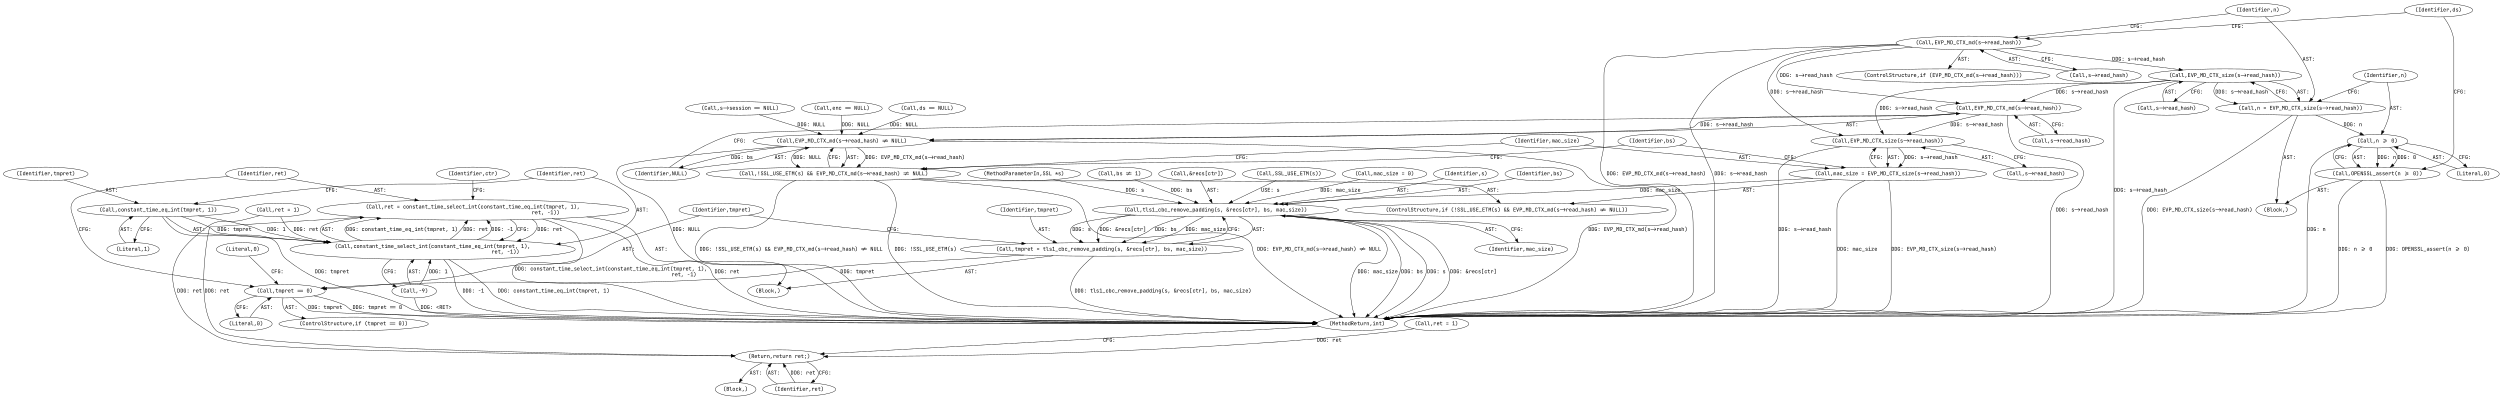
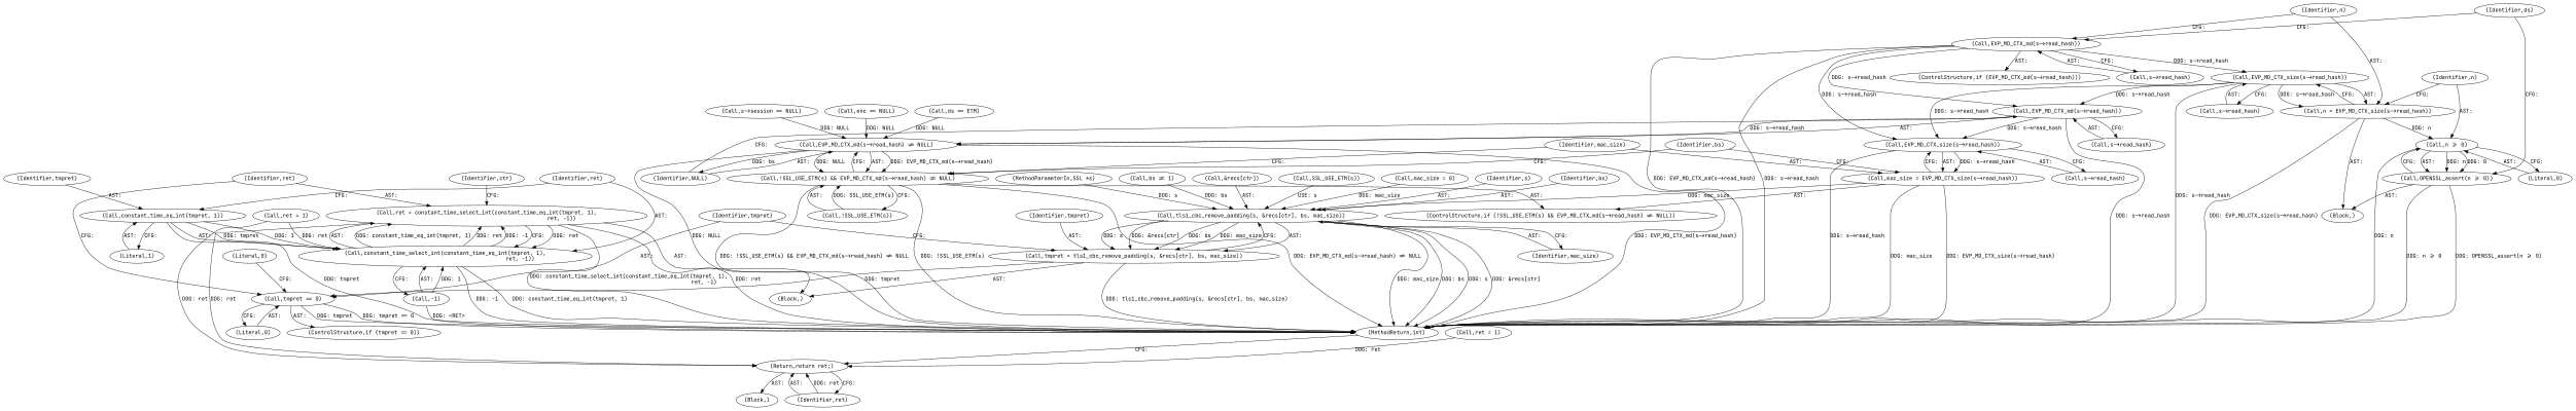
  digraph {
    fontname="JetBrains Mono"
    node [fontname="JetBrains Mono"]
    edge [fontname="JetBrains Mono"]
    n1 [label="(Call,EVP_MD_CTX_md(s->read_hash))"]
    n2 [label="(Call,EVP_MD_CTX_size(s->read_hash))"]
    n3 [label="(Call,EVP_MD_CTX_md(s->read_hash))"]
    n4 [label="(Call,EVP_MD_CTX_size(s->read_hash))"]
    n5 [label="(MethodReturn,int)"]
    n6 [label="(ControlStructure,if (EVP_MD_CTX_md(s->read_hash)))"]
    n7 [label="(Call,s->read_hash)"]
    n8 [label="(Call,n = EVP_MD_CTX_size(s->read_hash))"]
    n9 [label="(Call,s->read_hash)"]
    n10 [label="(Call,EVP_MD_CTX_md(s->read_hash) != NULL)"]
    n11 [label="(Call,s->read_hash)"]
    n12 [label="(Call,mac_size = EVP_MD_CTX_size(s->read_hash))"]
    n13 [label="(Call,s->read_hash)"]
    n14 [label="(Return,return ret;)"]
    n15 [label="(Call,n >= 0)"]
    n16 [label="(Block,)"]
    n17 [label="(Call,OPENSSL_assert(n >= 0))"]
    n18 [label="(Literal,0)"]
    n19 [label="(Call,!SSL_USE_ETM(s) && EVP_MD_CTX_md(s->read_hash) != NULL)"]
    n20 [label="(Identifier,NULL)"]
+   n21 [label="(Call,!SSL_USE_ETM(s))"]
    n22 [label="(ControlStructure,if (!SSL_USE_ETM(s) && EVP_MD_CTX_md(s->read_hash) != NULL))"]
    n23 [label="(Call,tls1_cbc_remove_padding(s, &recs[ctr], bs, mac_size))"]
    n24 [label="(Call,tmpret = tls1_cbc_remove_padding(s, &recs[ctr], bs, mac_size))"]
    n25 [label="(Identifier,mac_size)"]
    n26 [label="(Call,tmpret == 0)"]
    n27 [label="(Block,)"]
    n28 [label="(ControlStructure,if (tmpret == 0))"]
    n29 [label="(Literal,0)"]
    n30 [label="(Call,constant_time_eq_int(tmpret, 1))"]
    n31 [label="(Call,constant_time_select_int(constant_time_eq_int(tmpret, 1),\n                                               ret, -1))"]
    n32 [label="(Literal,1)"]
    n33 [label="(Call,ret = constant_time_select_int(constant_time_eq_int(tmpret, 1),\n                                               ret, -1))"]
-   n34 [label="(Call,-9)"]
+   n34 [label="(Call,-1)"]
    n35 [label="(Block,)"]
    n36 [label="(Identifier,ret)"]
    n37 [label="(Identifier,s)"]
    n38 [label="(Identifier,bs)"]
    n39 [label="(Identifier,n)"]
    n40 [label="(Identifier,n)"]
    n41 [label="(MethodParameterIn,SSL *s)"]
    n42 [label="(Identifier,tmpret)"]
    n43 [label="(Identifier,ret)"]
    n44 [label="(Identifier,ds)"]
    n45 [label="(Call,ret = 1)"]
    n46 [label="(Identifier,mac_size)"]
    n47 [label="(Call,s->session == NULL)"]
    n48 [label="(Identifier,tmpret)"]
    n49 [label="(Identifier,bs)"]
    n50 [label="(Call,enc == NULL)"]
    n51 [label="(Identifier,ctr)"]
    n52 [label="(Call,bs != 1)"]
-   n53 [label="(Call,ds == NULL)"]
+   n53 [label="(Call,ds == ETM)"]
    n54 [label="(Literal,0)"]
    n55 [label="(Call,&recs[ctr])"]
    n56 [label="(Call,SSL_USE_ETM(s))"]
    n57 [label="(Call,mac_size = 0)"]
    n58 [label="(Identifier,tmpret)"]
    n59 [label="(Identifier,ret)"]
    n60 [label="(Call,ret = 1)"]
    n1 -> n2 [label="DDG: s->read_hash"]
    n1 -> n3 [label="DDG: s->read_hash"]
    n1 -> n4 [label="DDG: s->read_hash"]
    n1 -> n5 [label="DDG: EVP_MD_CTX_md(s->read_hash)"]
    n1 -> n5 [label="DDG: s->read_hash"]
    n1 -> n6 [label="AST: "]
    n1 -> n7 [label="CFG: "]
    n2 -> n3 [label="DDG: s->read_hash"]
    n2 -> n4 [label="DDG: s->read_hash"]
    n2 -> n5 [label="DDG: s->read_hash"]
    n2 -> n8 [label="AST: "]
    n2 -> n8 [label="DDG: s->read_hash"]
    n2 -> n9 [label="CFG: "]
    n3 -> n4 [label="DDG: s->read_hash"]
    n3 -> n5 [label="DDG: s->read_hash"]
    n3 -> n10 [label="AST: "]
    n3 -> n10 [label="DDG: s->read_hash"]
    n3 -> n11 [label="CFG: "]
    n4 -> n5 [label="DDG: s->read_hash"]
    n4 -> n12 [label="AST: "]
    n4 -> n12 [label="DDG: s->read_hash"]
    n4 -> n13 [label="CFG: "]
    n5 -> n14 [label="CFG: "]
    n7 -> n1 [label="AST: "]
    n8 -> n2 [label="CFG: "]
    n8 -> n5 [label="DDG: EVP_MD_CTX_size(s->read_hash)"]
    n8 -> n15 [label="DDG: n"]
    n8 -> n16 [label="AST: "]
    n9 -> n2 [label="AST: "]
    n10 -> n5 [label="DDG: NULL"]
    n10 -> n5 [label="DDG: EVP_MD_CTX_md(s->read_hash)"]
    n10 -> n19 [label="AST: "]
    n10 -> n19 [label="DDG: EVP_MD_CTX_md(s->read_hash)"]
    n10 -> n19 [label="DDG: NULL"]
    n10 -> n20 [label="DDG: bs"]
    n11 -> n3 [label="AST: "]
    n12 -> n4 [label="CFG: "]
    n12 -> n5 [label="DDG: mac_size"]
    n12 -> n5 [label="DDG: EVP_MD_CTX_size(s->read_hash)"]
    n12 -> n22 [label="AST: "]
    n12 -> n23 [label="DDG: mac_size"]
    n13 -> n4 [label="AST: "]
    n14 -> n35 [label="AST: "]
    n14 -> n36 [label="CFG: "]
    n15 -> n5 [label="DDG: n"]
    n15 -> n17 [label="AST: "]
    n15 -> n17 [label="DDG: n"]
    n15 -> n17 [label="DDG: 0"]
    n15 -> n18 [label="CFG: "]
    n17 -> n5 [label="DDG: OPENSSL_assert(n >= 0)"]
    n17 -> n5 [label="DDG: n >= 0"]
    n17 -> n15 [label="CFG: "]
    n17 -> n16 [label="AST: "]
    n18 -> n15 [label="AST: "]
    n19 -> n5 [label="DDG: !SSL_USE_ETM(s) && EVP_MD_CTX_md(s->read_hash) != NULL"]
    n19 -> n5 [label="DDG: !SSL_USE_ETM(s)"]
    n19 -> n5 [label="DDG: EVP_MD_CTX_md(s->read_hash) != NULL"]
    n19 -> n10 [label="CFG: "]
+   n19 -> n21 [label="CFG: "]
    n19 -> n22 [label="AST: "]
    n20 -> n3 [label="CFG: "]
    n20 -> n10 [label="AST: "]
+   n21 -> n19 [label="AST: "]
+   n21 -> n19 [label="DDG: SSL_USE_ETM(s)"]
    n23 -> n5 [label="DDG: mac_size"]
    n23 -> n5 [label="DDG: bs"]
    n23 -> n5 [label="DDG: s"]
    n23 -> n5 [label="DDG: &recs[ctr]"]
    n23 -> n24 [label="AST: "]
    n23 -> n24 [label="DDG: s"]
    n23 -> n24 [label="DDG: &recs[ctr]"]
    n23 -> n24 [label="DDG: bs"]
    n23 -> n24 [label="DDG: mac_size"]
    n23 -> n25 [label="CFG: "]
    n24 -> n5 [label="DDG: tls1_cbc_remove_padding(s, &recs[ctr], bs, mac_size)"]
    n24 -> n23 [label="CFG: "]
    n24 -> n26 [label="DDG: tmpret"]
    n24 -> n27 [label="AST: "]
    n25 -> n23 [label="AST: "]
    n26 -> n5 [label="DDG: tmpret == 0"]
    n26 -> n5 [label="DDG: tmpret"]
    n26 -> n28 [label="AST: "]
    n26 -> n29 [label="CFG: "]
    n29 -> n26 [label="AST: "]
    n30 -> n5 [label="DDG: tmpret"]
    n30 -> n31 [label="AST: "]
    n30 -> n31 [label="DDG: tmpret"]
    n30 -> n31 [label="DDG: 1"]
    n30 -> n32 [label="CFG: "]
    n31 -> n5 [label="DDG: -1"]
    n31 -> n5 [label="DDG: constant_time_eq_int(tmpret, 1)"]
    n31 -> n33 [label="AST: "]
    n31 -> n33 [label="DDG: constant_time_eq_int(tmpret, 1)"]
    n31 -> n33 [label="DDG: ret"]
    n31 -> n33 [label="DDG: -1"]
    n31 -> n34 [label="CFG: "]
    n32 -> n30 [label="AST: "]
    n33 -> n5 [label="DDG: constant_time_select_int(constant_time_eq_int(tmpret, 1),\n                                               ret, -1)"]
    n33 -> n5 [label="DDG: ret"]
    n33 -> n14 [label="DDG: ret"]
    n33 -> n27 [label="AST: "]
    n33 -> n31 [label="CFG: "]
    n33 -> n31 [label="DDG: ret"]
    n34 -> n5 [label="DDG: <RET>"]
    n34 -> n31 [label="AST: "]
    n34 -> n31 [label="DDG: 1"]
    n36 -> n14 [label="AST: "]
    n36 -> n14 [label="DDG: ret"]
    n37 -> n23 [label="AST: "]
    n38 -> n23 [label="AST: "]
    n39 -> n8 [label="CFG: "]
    n39 -> n15 [label="AST: "]
    n40 -> n1 [label="CFG: "]
    n40 -> n8 [label="AST: "]
    n41 -> n23 [label="DDG: s"]
    n42 -> n30 [label="AST: "]
    n43 -> n26 [label="CFG: "]
    n43 -> n33 [label="AST: "]
    n44 -> n1 [label="CFG: "]
    n44 -> n17 [label="CFG: "]
    n45 -> n14 [label="DDG: ret"]
    n46 -> n12 [label="AST: "]
    n46 -> n19 [label="CFG: "]
    n47 -> n10 [label="DDG: NULL"]
    n48 -> n24 [label="CFG: "]
    n48 -> n26 [label="AST: "]
    n49 -> n12 [label="CFG: "]
    n49 -> n19 [label="CFG: "]
    n50 -> n10 [label="DDG: NULL"]
    n51 -> n33 [label="CFG: "]
    n52 -> n23 [label="DDG: bs"]
    n53 -> n10 [label="DDG: NULL"]
    n54 -> n26 [label="CFG: "]
    n55 -> n23 [label="AST: "]
    n56 -> n23 [label="USE: s"]
    n57 -> n23 [label="DDG: mac_size"]
    n58 -> n24 [label="AST: "]
    n59 -> n30 [label="CFG: "]
    n59 -> n31 [label="AST: "]
    n60 -> n14 [label="DDG: ret"]
    n60 -> n31 [label="DDG: ret"]
  }
